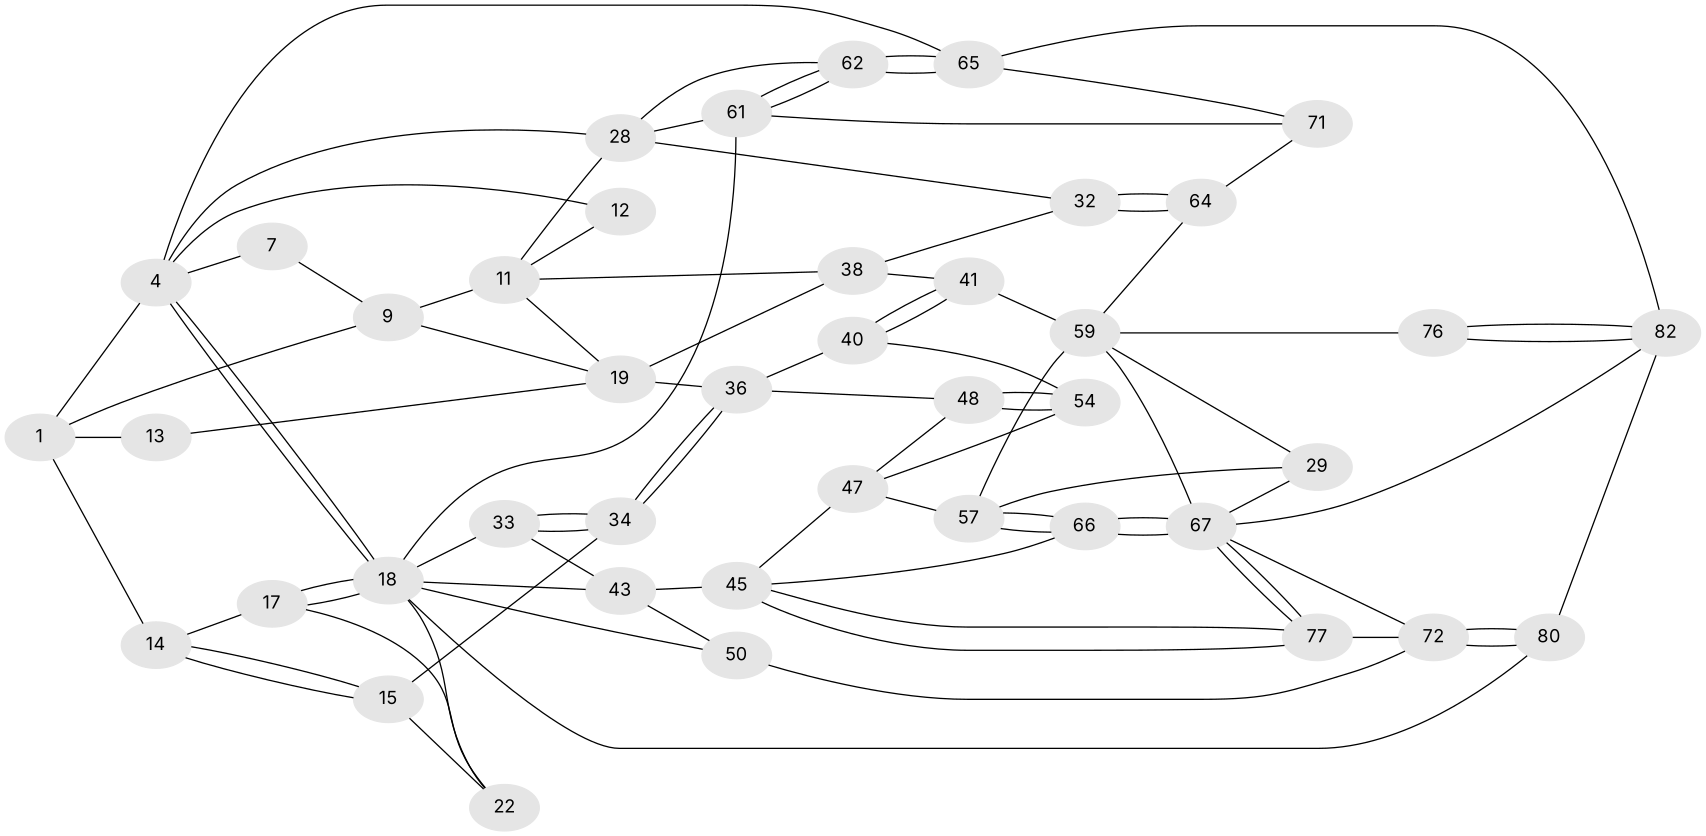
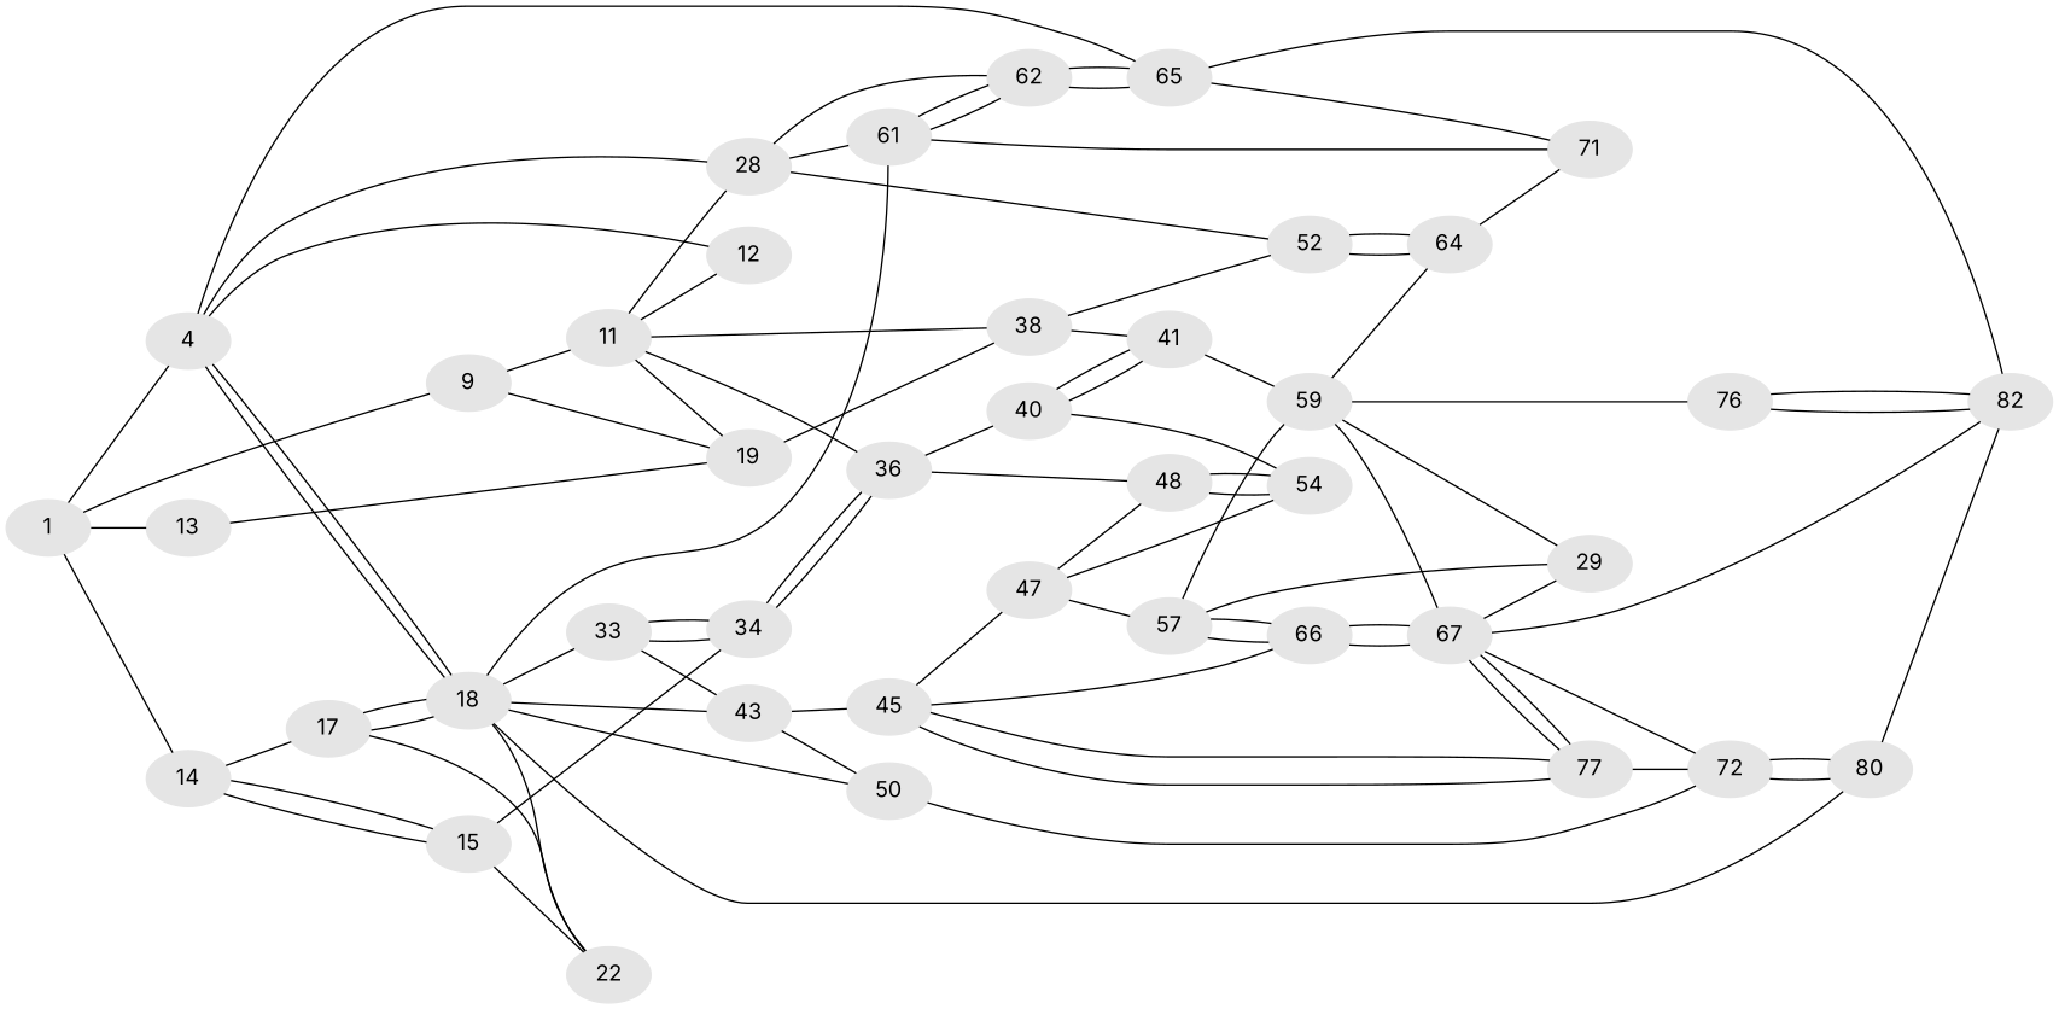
  graph {
    fontname=Inter
    rankdir=LR
    node [color=gray90 fontname=Inter style=filled]
    edge [fontname=Inter]
    1 [super="+8+2"]
    4 [super="+5"]
    9 [super="+10"]
    13 [super="+16"]
    14
-   7
    12
    18 [super="+30"]
    28 [super="+29+53"]
    65 [super="+81"]
    11 [super="+24"]
    19 [super="+20"]
    15 [super="+23"]
    17
    22
    33
    43 [super="+44"]
    50
    80 [super="+83"]
    61
-   52 [label=32]
+   52
    62
    71
    82 [super="+84"]
    38 [super="+39"]
    36 [super="+37"]
    41 [super="+42"]
    34
    45 [super="+46"]
    72 [super="+73"]
    40
    48
    64
    54
    59 [super="+60+74"]
    n36 [label=29]
    67 [super="+68"]
    76
    47 [super="+55"]
    66
    n41 [label=77]
    57 [super="+58"]
    1 -- 4
    1 -- 9
    1 -- 13 [weight=2]
    1 -- 14
-   4 -- 7
    4 -- 12
    4 -- 18 [weight=2]
    4 -- 18
    4 -- 28
    4 -- 65
    9 -- 11
    9 -- 19
    13 -- 19
    14 -- 15
    14 -- 15
    14 -- 17
-   7 -- 9
    18 -- 22
    18 -- 33
    18 -- 43
    18 -- 50
    18 -- 80
    18 -- 61
    28 -- 61
    28 -- 52
    28 -- 62
    65 -- 71
    65 -- 82
    11 -- 12 [weight=2]
    11 -- 28
    11 -- 19 [weight=2]
    11 -- 38
    19 -- 38
-   19 -- 36
+   11 -- 36
    15 -- 22
    15 -- 34
    17 -- 18
    17 -- 18
    17 -- 22
    33 -- 43
    33 -- 34
    33 -- 34
    43 -- 50
    43 -- 45
    50 -- 72
    80 -- 82
    61 -- 62
    61 -- 62
    61 -- 71
    52 -- 64
    52 -- 64
    62 -- 65
    62 -- 65
    38 -- 52
    38 -- 41 [weight=2]
    36 -- 40
    36 -- 48
    41 -- 59
    34 -- 36
    34 -- 36
    45 -- 47
    45 -- 66
    45 -- n41
    45 -- n41
    72 -- 80 [weight=2]
    72 -- 80
    40 -- 41
    40 -- 41
    40 -- 54
    48 -- 54
    48 -- 54
    64 -- 71
    59 -- 64
    59 -- n36
    59 -- 67
    59 -- 76 [weight=2]
    67 -- 82
    67 -- 72
    67 -- n36
    67 -- n41
    67 -- n41
    76 -- 82
    76 -- 82
    47 -- 48
    47 -- 54
    47 -- 57
    66 -- 67
    66 -- 67
    n41 -- 72
    57 -- 59
    57 -- n36
    57 -- 66
    57 -- 66
  }
